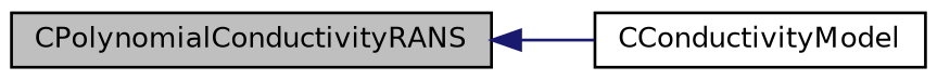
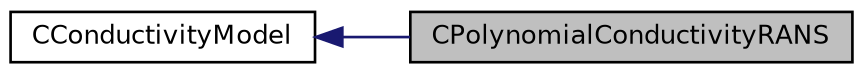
  digraph {
    rankdir=LR
    node [color=black fontname=Helvetica fontsize=10 shape=record style=filled]
    n1 [fillcolor=grey75 fontcolor=black height=0.2 label=CPolynomialConductivityRANS width=0.4]
    n2 [fillcolor=white height=0.2 label=CConductivityModel width=0.4]
-   n1 -> n2 [color=midnightblue dir=back fontname=Helvetica fontsize=10 labelfontname=Helvetica labelfontsize=10 style=solid]
+   n2 -> n1 [color=midnightblue dir=back fontname=Helvetica fontsize=10 labelfontname=Helvetica labelfontsize=10 style=solid]
  }
